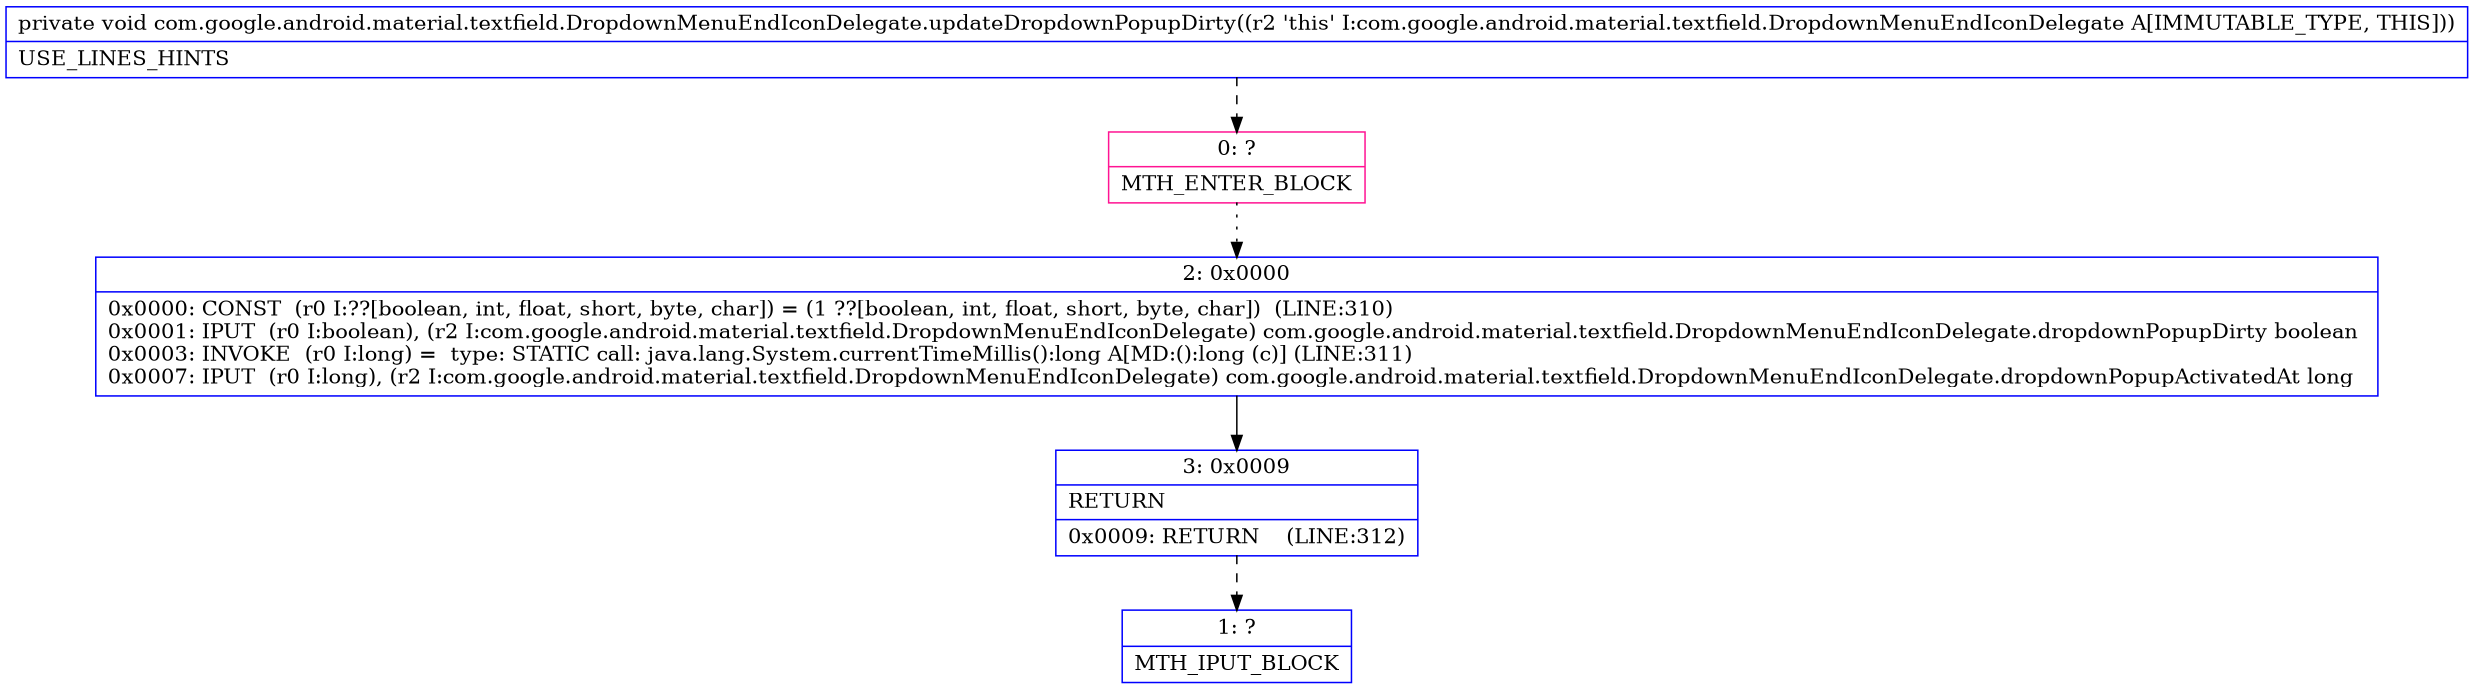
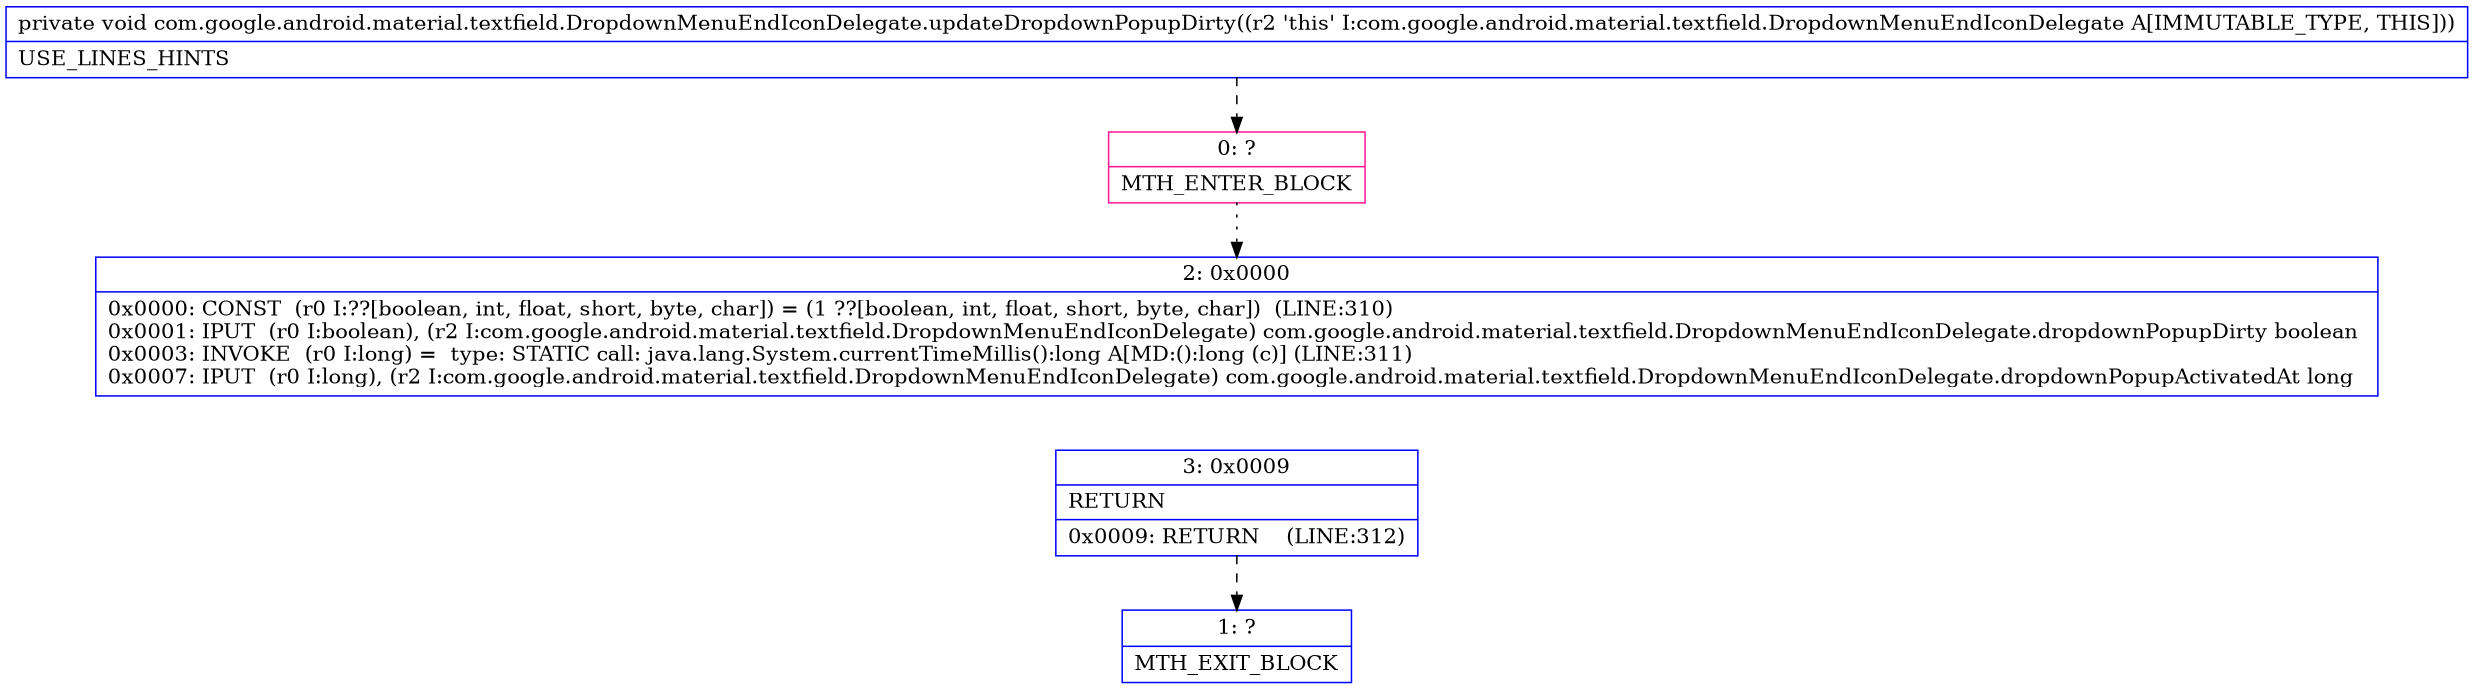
  digraph {
    node [color=blue shape=record]
    edge [style=dashed]
    n1 [color=deeppink label="{0\:\ ?|MTH_ENTER_BLOCK\l}"]
    n2 [label="{2\:\ 0x0000|0x0000: CONST  (r0 I:??[boolean, int, float, short, byte, char]) = (1 ??[boolean, int, float, short, byte, char])  (LINE:310)\l0x0001: IPUT  (r0 I:boolean), (r2 I:com.google.android.material.textfield.DropdownMenuEndIconDelegate) com.google.android.material.textfield.DropdownMenuEndIconDelegate.dropdownPopupDirty boolean \l0x0003: INVOKE  (r0 I:long) =  type: STATIC call: java.lang.System.currentTimeMillis():long A[MD:():long (c)] (LINE:311)\l0x0007: IPUT  (r0 I:long), (r2 I:com.google.android.material.textfield.DropdownMenuEndIconDelegate) com.google.android.material.textfield.DropdownMenuEndIconDelegate.dropdownPopupActivatedAt long \l}"]
    n3 [label="{3\:\ 0x0009|RETURN\l|0x0009: RETURN    (LINE:312)\l}"]
-   n4 [label="{1\:\ ?|MTH_IPUT_BLOCK\l}"]
+   n4 [label="{1\:\ ?|MTH_EXIT_BLOCK\l}"]
    n5 [label="{private void com.google.android.material.textfield.DropdownMenuEndIconDelegate.updateDropdownPopupDirty((r2 'this' I:com.google.android.material.textfield.DropdownMenuEndIconDelegate A[IMMUTABLE_TYPE, THIS]))  | USE_LINES_HINTS\l}"]
    n1 -> n2 [style=dotted]
-   n2 -> n3 [style=solid]
    n3 -> n4
    n5 -> n1
  }
